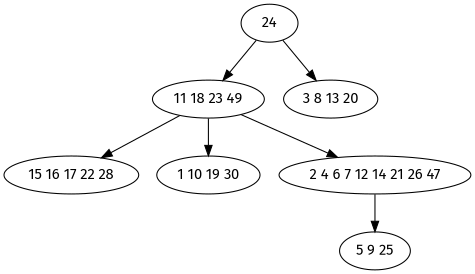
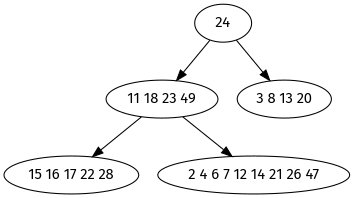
  digraph {
    fontname="Fira Sans"
    node [fontname="Fira Sans"]
    edge [fontname="Fira Sans"]
    n1 [label=24]
    n2 [label="11 18 23 49"]
    n3 [label="3 8 13 20"]
    n4 [label="15 16 17 22 28"]
-   n5 [label="1 10 19 30"]
    n6 [label="2 4 6 7 12 14 21 26 47"]
-   n7 [label="5 9 25"]
    n1 -> n2
    n1 -> n3
    n2 -> n4
-   n2 -> n5
    n2 -> n6
-   n6 -> n7
  }
